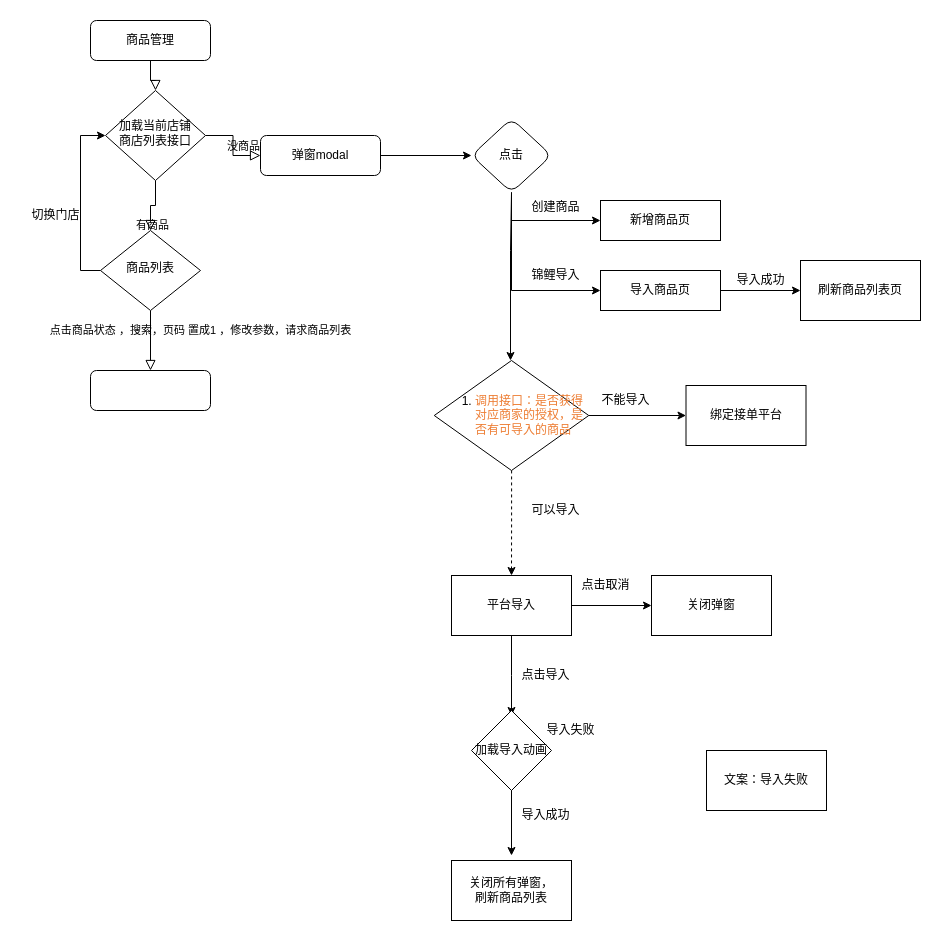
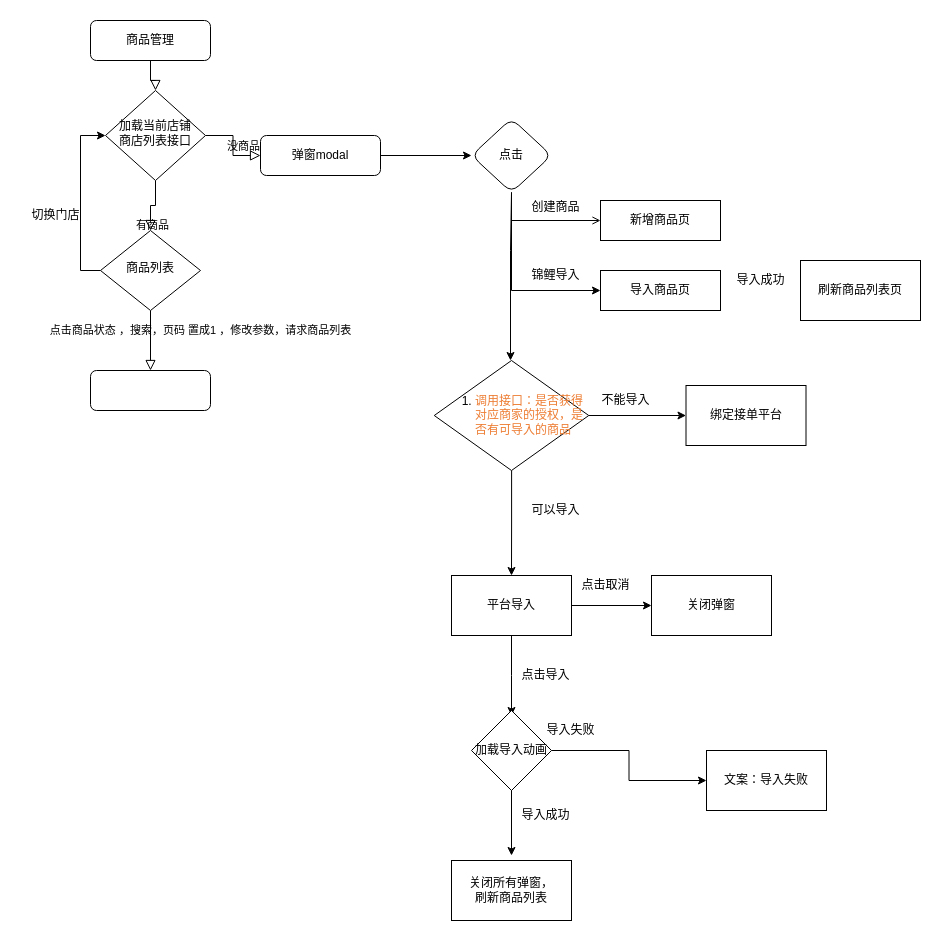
  <mxCell id="0" />
  <mxCell id="1" parent="0" />
  <mxCell id="2" value="" style="rounded=0;html=1;jettySize=auto;orthogonalLoop=1;fontSize=11;endArrow=block;endFill=0;endSize=8;strokeWidth=1;shadow=0;labelBackgroundColor=none;edgeStyle=orthogonalEdgeStyle;" parent="1" source="3" target="6" edge="1"><mxGeometry relative="1" as="geometry" /></mxCell>
  <mxCell id="3" value="商品管理" style="rounded=1;whiteSpace=wrap;html=1;fontSize=12;glass=0;strokeWidth=1;shadow=0;" parent="1" vertex="1"><mxGeometry x="90" y="20" width="120" height="40" as="geometry" /></mxCell>
  <mxCell id="4" value="有商品" style="rounded=0;html=1;jettySize=auto;orthogonalLoop=1;fontSize=11;endArrow=block;endFill=0;endSize=8;strokeWidth=1;shadow=0;labelBackgroundColor=none;edgeStyle=orthogonalEdgeStyle;" parent="1" source="6" target="11" edge="1"><mxGeometry y="20" relative="1" as="geometry"><mxPoint as="offset" /></mxGeometry></mxCell>
  <mxCell id="5" value="没商品" style="edgeStyle=orthogonalEdgeStyle;rounded=0;html=1;jettySize=auto;orthogonalLoop=1;fontSize=11;endArrow=block;endFill=0;endSize=8;strokeWidth=1;shadow=0;labelBackgroundColor=none;" parent="1" source="6" target="8" edge="1"><mxGeometry y="10" relative="1" as="geometry"><mxPoint as="offset" /></mxGeometry></mxCell>
  <mxCell id="6" value="加载当前店铺&lt;br&gt;商店列表接口" style="rhombus;whiteSpace=wrap;html=1;shadow=0;fontFamily=Helvetica;fontSize=12;align=center;strokeWidth=1;spacing=6;spacingTop=-4;" parent="1" vertex="1"><mxGeometry x="105" y="90" width="100" height="90" as="geometry" /></mxCell>
  <mxCell id="7" value="" style="edgeStyle=orthogonalEdgeStyle;rounded=0;orthogonalLoop=1;jettySize=auto;html=1;" edge="1" parent="1" source="8" target="16"><mxGeometry relative="1" as="geometry" /></mxCell>
  <mxCell id="8" value="弹窗modal" style="rounded=1;whiteSpace=wrap;html=1;fontSize=12;glass=0;strokeWidth=1;shadow=0;" parent="1" vertex="1"><mxGeometry x="260" y="135" width="120" height="40" as="geometry" /></mxCell>
  <mxCell id="9" value="点击商品状态 ，搜索，页码 置成1 ，修改参数，请求商品列表" style="rounded=0;html=1;jettySize=auto;orthogonalLoop=1;fontSize=11;endArrow=block;endFill=0;endSize=8;strokeWidth=1;shadow=0;labelBackgroundColor=none;edgeStyle=orthogonalEdgeStyle;" parent="1" source="11" target="12" edge="1"><mxGeometry x="-0.333" y="50" relative="1" as="geometry"><mxPoint as="offset" /></mxGeometry></mxCell>
  <mxCell id="10" style="edgeStyle=orthogonalEdgeStyle;rounded=0;orthogonalLoop=1;jettySize=auto;html=1;exitX=0;exitY=0.5;exitDx=0;exitDy=0;entryX=0;entryY=0.5;entryDx=0;entryDy=0;" edge="1" parent="1" source="11" target="6"><mxGeometry relative="1" as="geometry" /></mxCell>
  <mxCell id="11" value="商品列表" style="rhombus;whiteSpace=wrap;html=1;shadow=0;fontFamily=Helvetica;fontSize=12;align=center;strokeWidth=1;spacing=6;spacingTop=-4;" parent="1" vertex="1"><mxGeometry x="100" y="230" width="100" height="80" as="geometry" /></mxCell>
  <mxCell id="12" value="" style="rounded=1;whiteSpace=wrap;html=1;fontSize=12;glass=0;strokeWidth=1;shadow=0;" parent="1" vertex="1"><mxGeometry x="90" y="370" width="120" height="40" as="geometry" /></mxCell>
  <mxCell id="13" style="edgeStyle=none;rounded=0;orthogonalLoop=1;jettySize=auto;html=1;exitX=0.5;exitY=1;exitDx=0;exitDy=0;entryX=0.5;entryY=0;entryDx=0;entryDy=0;" edge="1" parent="1" source="16"><mxGeometry relative="1" as="geometry"><mxPoint x="510" y="360" as="targetPoint" /><Array as="points"><mxPoint x="510" y="250" /></Array></mxGeometry></mxCell>
- <mxCell id="14" style="edgeStyle=orthogonalEdgeStyle;rounded=0;orthogonalLoop=1;jettySize=auto;html=1;exitX=0.5;exitY=1;exitDx=0;exitDy=0;entryX=0;entryY=0.5;entryDx=0;entryDy=0;" edge="1" parent="1" source="16" target="18"><mxGeometry relative="1" as="geometry" /></mxCell>
+ <mxCell id="14" style="edgeStyle=orthogonalEdgeStyle;rounded=0;orthogonalLoop=1;jettySize=auto;html=1;exitX=0.5;exitY=1;exitDx=0;exitDy=0;entryX=0;entryY=0.5;entryDx=0;entryDy=0;endArrow=open;" edge="1" parent="1" source="16" target="18"><mxGeometry relative="1" as="geometry" /></mxCell>
  <mxCell id="15" style="edgeStyle=orthogonalEdgeStyle;rounded=0;orthogonalLoop=1;jettySize=auto;html=1;exitX=0.5;exitY=1;exitDx=0;exitDy=0;entryX=0;entryY=0.5;entryDx=0;entryDy=0;" edge="1" parent="1" source="16" target="21"><mxGeometry relative="1" as="geometry" /></mxCell>
  <mxCell id="16" value="点击" style="rhombus;whiteSpace=wrap;html=1;rounded=1;glass=0;strokeWidth=1;shadow=0;" vertex="1" parent="1"><mxGeometry x="471" y="118" width="80" height="74" as="geometry" /></mxCell>
  <mxCell id="17" value="创建商品" style="text;html=1;align=center;verticalAlign=middle;resizable=0;points=[];autosize=1;strokeColor=none;fillColor=none;" vertex="1" parent="1"><mxGeometry x="520" y="192" width="70" height="30" as="geometry" /></mxCell>
  <mxCell id="18" value="新增商品页" style="whiteSpace=wrap;html=1;" vertex="1" parent="1"><mxGeometry x="600" y="200" width="120" height="40" as="geometry" /></mxCell>
  <mxCell id="19" style="edgeStyle=orthogonalEdgeStyle;rounded=0;orthogonalLoop=1;jettySize=auto;html=1;exitX=0.5;exitY=1;exitDx=0;exitDy=0;" edge="1" parent="1" source="18" target="18"><mxGeometry relative="1" as="geometry" /></mxCell>
- <mxCell id="20" value="" style="edgeStyle=orthogonalEdgeStyle;rounded=0;orthogonalLoop=1;jettySize=auto;html=1;" edge="1" parent="1" source="21" target="42"><mxGeometry relative="1" as="geometry" /></mxCell>
  <mxCell id="21" value="导入商品页" style="whiteSpace=wrap;html=1;" vertex="1" parent="1"><mxGeometry x="600" y="270" width="120" height="40" as="geometry" /></mxCell>
  <mxCell id="22" value="锦鲤导入" style="text;html=1;align=center;verticalAlign=middle;resizable=0;points=[];autosize=1;strokeColor=none;fillColor=none;" vertex="1" parent="1"><mxGeometry x="520" y="260" width="70" height="30" as="geometry" /></mxCell>
  <mxCell id="23" value="" style="edgeStyle=orthogonalEdgeStyle;rounded=0;orthogonalLoop=1;jettySize=auto;html=1;" edge="1" parent="1" source="25" target="26"><mxGeometry relative="1" as="geometry" /></mxCell>
- <mxCell id="24" value="" style="edgeStyle=orthogonalEdgeStyle;rounded=0;orthogonalLoop=1;jettySize=auto;html=1;dashed=1;" edge="1" parent="1" source="25" target="30"><mxGeometry relative="1" as="geometry" /></mxCell>
+ <mxCell id="24" value="" style="edgeStyle=orthogonalEdgeStyle;rounded=0;orthogonalLoop=1;jettySize=auto;html=1;" edge="1" parent="1" source="25" target="30"><mxGeometry relative="1" as="geometry" /></mxCell>
  <mxCell id="25" value="&lt;article data-clipboard-cangjie=&quot;[&amp;quot;root&amp;quot;,{&amp;quot;copyFrom&amp;quot;:1179813706},[&amp;quot;p&amp;quot;,{&amp;quot;uuid&amp;quot;:&amp;quot;l3b8t54tkflup6r41&amp;quot;,&amp;quot;list&amp;quot;:{&amp;quot;listId&amp;quot;:&amp;quot;go6oheh0hr9&amp;quot;,&amp;quot;level&amp;quot;:0,&amp;quot;isOrdered&amp;quot;:true,&amp;quot;isTaskList&amp;quot;:false,&amp;quot;isChecked&amp;quot;:false,&amp;quot;listStyleType&amp;quot;:&amp;quot;DEC_LEN_LROM_P&amp;quot;,&amp;quot;symbolStyle&amp;quot;:{&amp;quot;color&amp;quot;:&amp;quot;#DFAB01&amp;quot;,&amp;quot;shd&amp;quot;:null},&amp;quot;listStyle&amp;quot;:{&amp;quot;format&amp;quot;:&amp;quot;decimal&amp;quot;,&amp;quot;text&amp;quot;:&amp;quot;%1.&amp;quot;,&amp;quot;align&amp;quot;:&amp;quot;left&amp;quot;},&amp;quot;hideSymbol&amp;quot;:false,&amp;quot;extraData&amp;quot;:{}},&amp;quot;ind&amp;quot;:{&amp;quot;left&amp;quot;:0}},[&amp;quot;span&amp;quot;,{&amp;quot;data-type&amp;quot;:&amp;quot;text&amp;quot;},[&amp;quot;span&amp;quot;,{&amp;quot;color&amp;quot;:&amp;quot;#ED7D33&amp;quot;,&amp;quot;data-type&amp;quot;:&amp;quot;leaf&amp;quot;},&amp;quot;有获得对应商家的授权，是否有可导入的商品&amp;quot;]]]]&quot; class=&quot;4ever-article&quot;&gt;&lt;ol&gt;&lt;li&gt;&lt;div style=&quot;text-align: left;&quot;&gt;&lt;span style=&quot;color:#ED7D33&quot;&gt;调用接口：是否获得对应商家的授权，是否有可导入的商品&lt;/span&gt;&lt;/div&gt;&lt;/li&gt;&lt;/ol&gt;&lt;/article&gt;" style="rhombus;whiteSpace=wrap;html=1;" vertex="1" parent="1"><mxGeometry x="433.75" y="360" width="154.5" height="110" as="geometry" /></mxCell>
  <mxCell id="26" value="绑定接单平台" style="whiteSpace=wrap;html=1;" vertex="1" parent="1"><mxGeometry x="685.5" y="385" width="120" height="60" as="geometry" /></mxCell>
  <mxCell id="27" value="不能导入" style="text;html=1;align=center;verticalAlign=middle;resizable=0;points=[];autosize=1;strokeColor=none;fillColor=none;" vertex="1" parent="1"><mxGeometry x="590" y="385" width="70" height="30" as="geometry" /></mxCell>
  <mxCell id="28" value="" style="edgeStyle=orthogonalEdgeStyle;rounded=0;orthogonalLoop=1;jettySize=auto;html=1;" edge="1" parent="1" source="30" target="32"><mxGeometry relative="1" as="geometry" /></mxCell>
  <mxCell id="29" value="" style="edgeStyle=orthogonalEdgeStyle;rounded=0;orthogonalLoop=1;jettySize=auto;html=1;" edge="1" parent="1" source="30"><mxGeometry relative="1" as="geometry"><mxPoint x="511" y="715" as="targetPoint" /></mxGeometry></mxCell>
  <mxCell id="30" value="平台导入" style="whiteSpace=wrap;html=1;" vertex="1" parent="1"><mxGeometry x="451" y="575" width="120" height="60" as="geometry" /></mxCell>
  <mxCell id="31" value="可以导入" style="text;html=1;align=center;verticalAlign=middle;resizable=0;points=[];autosize=1;strokeColor=none;fillColor=none;" vertex="1" parent="1"><mxGeometry x="520" y="495" width="70" height="30" as="geometry" /></mxCell>
  <mxCell id="32" value="关闭弹窗" style="whiteSpace=wrap;html=1;" vertex="1" parent="1"><mxGeometry x="651" y="575" width="120" height="60" as="geometry" /></mxCell>
  <mxCell id="33" value="点击取消" style="text;html=1;align=center;verticalAlign=middle;resizable=0;points=[];autosize=1;strokeColor=none;fillColor=none;" vertex="1" parent="1"><mxGeometry x="570" y="570" width="70" height="30" as="geometry" /></mxCell>
  <mxCell id="34" value="" style="edgeStyle=orthogonalEdgeStyle;rounded=0;orthogonalLoop=1;jettySize=auto;html=1;" edge="1" parent="1"><mxGeometry relative="1" as="geometry"><mxPoint x="511" y="775" as="sourcePoint" /><mxPoint x="511" y="855" as="targetPoint" /></mxGeometry></mxCell>
  <mxCell id="35" value="点击导入" style="text;html=1;align=center;verticalAlign=middle;resizable=0;points=[];autosize=1;strokeColor=none;fillColor=none;" vertex="1" parent="1"><mxGeometry x="510" y="660" width="70" height="30" as="geometry" /></mxCell>
  <mxCell id="36" value="导入成功" style="text;html=1;align=center;verticalAlign=middle;resizable=0;points=[];autosize=1;strokeColor=none;fillColor=none;" vertex="1" parent="1"><mxGeometry x="510" y="800" width="70" height="30" as="geometry" /></mxCell>
+ <mxCell id="37" value="" style="edgeStyle=orthogonalEdgeStyle;rounded=0;orthogonalLoop=1;jettySize=auto;html=1;" edge="1" parent="1" source="38" target="39"><mxGeometry relative="1" as="geometry" /></mxCell>
  <mxCell id="38" value="加载导入动画" style="rhombus;whiteSpace=wrap;html=1;" vertex="1" parent="1"><mxGeometry x="471" y="710" width="80" height="80" as="geometry" /></mxCell>
  <mxCell id="39" value="文案：导入失败" style="whiteSpace=wrap;html=1;" vertex="1" parent="1"><mxGeometry x="706" y="750" width="120" height="60" as="geometry" /></mxCell>
  <mxCell id="40" value="关闭所有弹窗，&lt;br&gt;刷新商品列表" style="whiteSpace=wrap;html=1;" vertex="1" parent="1"><mxGeometry x="451" y="860" width="120" height="60" as="geometry" /></mxCell>
  <mxCell id="41" value="&lt;span style=&quot;&quot;&gt;导入失败&lt;/span&gt;" style="text;html=1;align=center;verticalAlign=middle;resizable=0;points=[];autosize=1;strokeColor=none;fillColor=none;" vertex="1" parent="1"><mxGeometry x="535" y="715" width="70" height="30" as="geometry" /></mxCell>
  <mxCell id="42" value="刷新商品列表页" style="whiteSpace=wrap;html=1;" vertex="1" parent="1"><mxGeometry x="800" y="260" width="120" height="60" as="geometry" /></mxCell>
  <mxCell id="43" value="导入成功" style="text;html=1;align=center;verticalAlign=middle;resizable=0;points=[];autosize=1;strokeColor=none;fillColor=none;" vertex="1" parent="1"><mxGeometry x="725" y="265" width="70" height="30" as="geometry" /></mxCell>
  <mxCell id="44" value="切换门店" style="text;html=1;align=center;verticalAlign=middle;resizable=0;points=[];autosize=1;strokeColor=none;fillColor=none;" vertex="1" parent="1"><mxGeometry x="20" y="200" width="70" height="30" as="geometry" /></mxCell>
